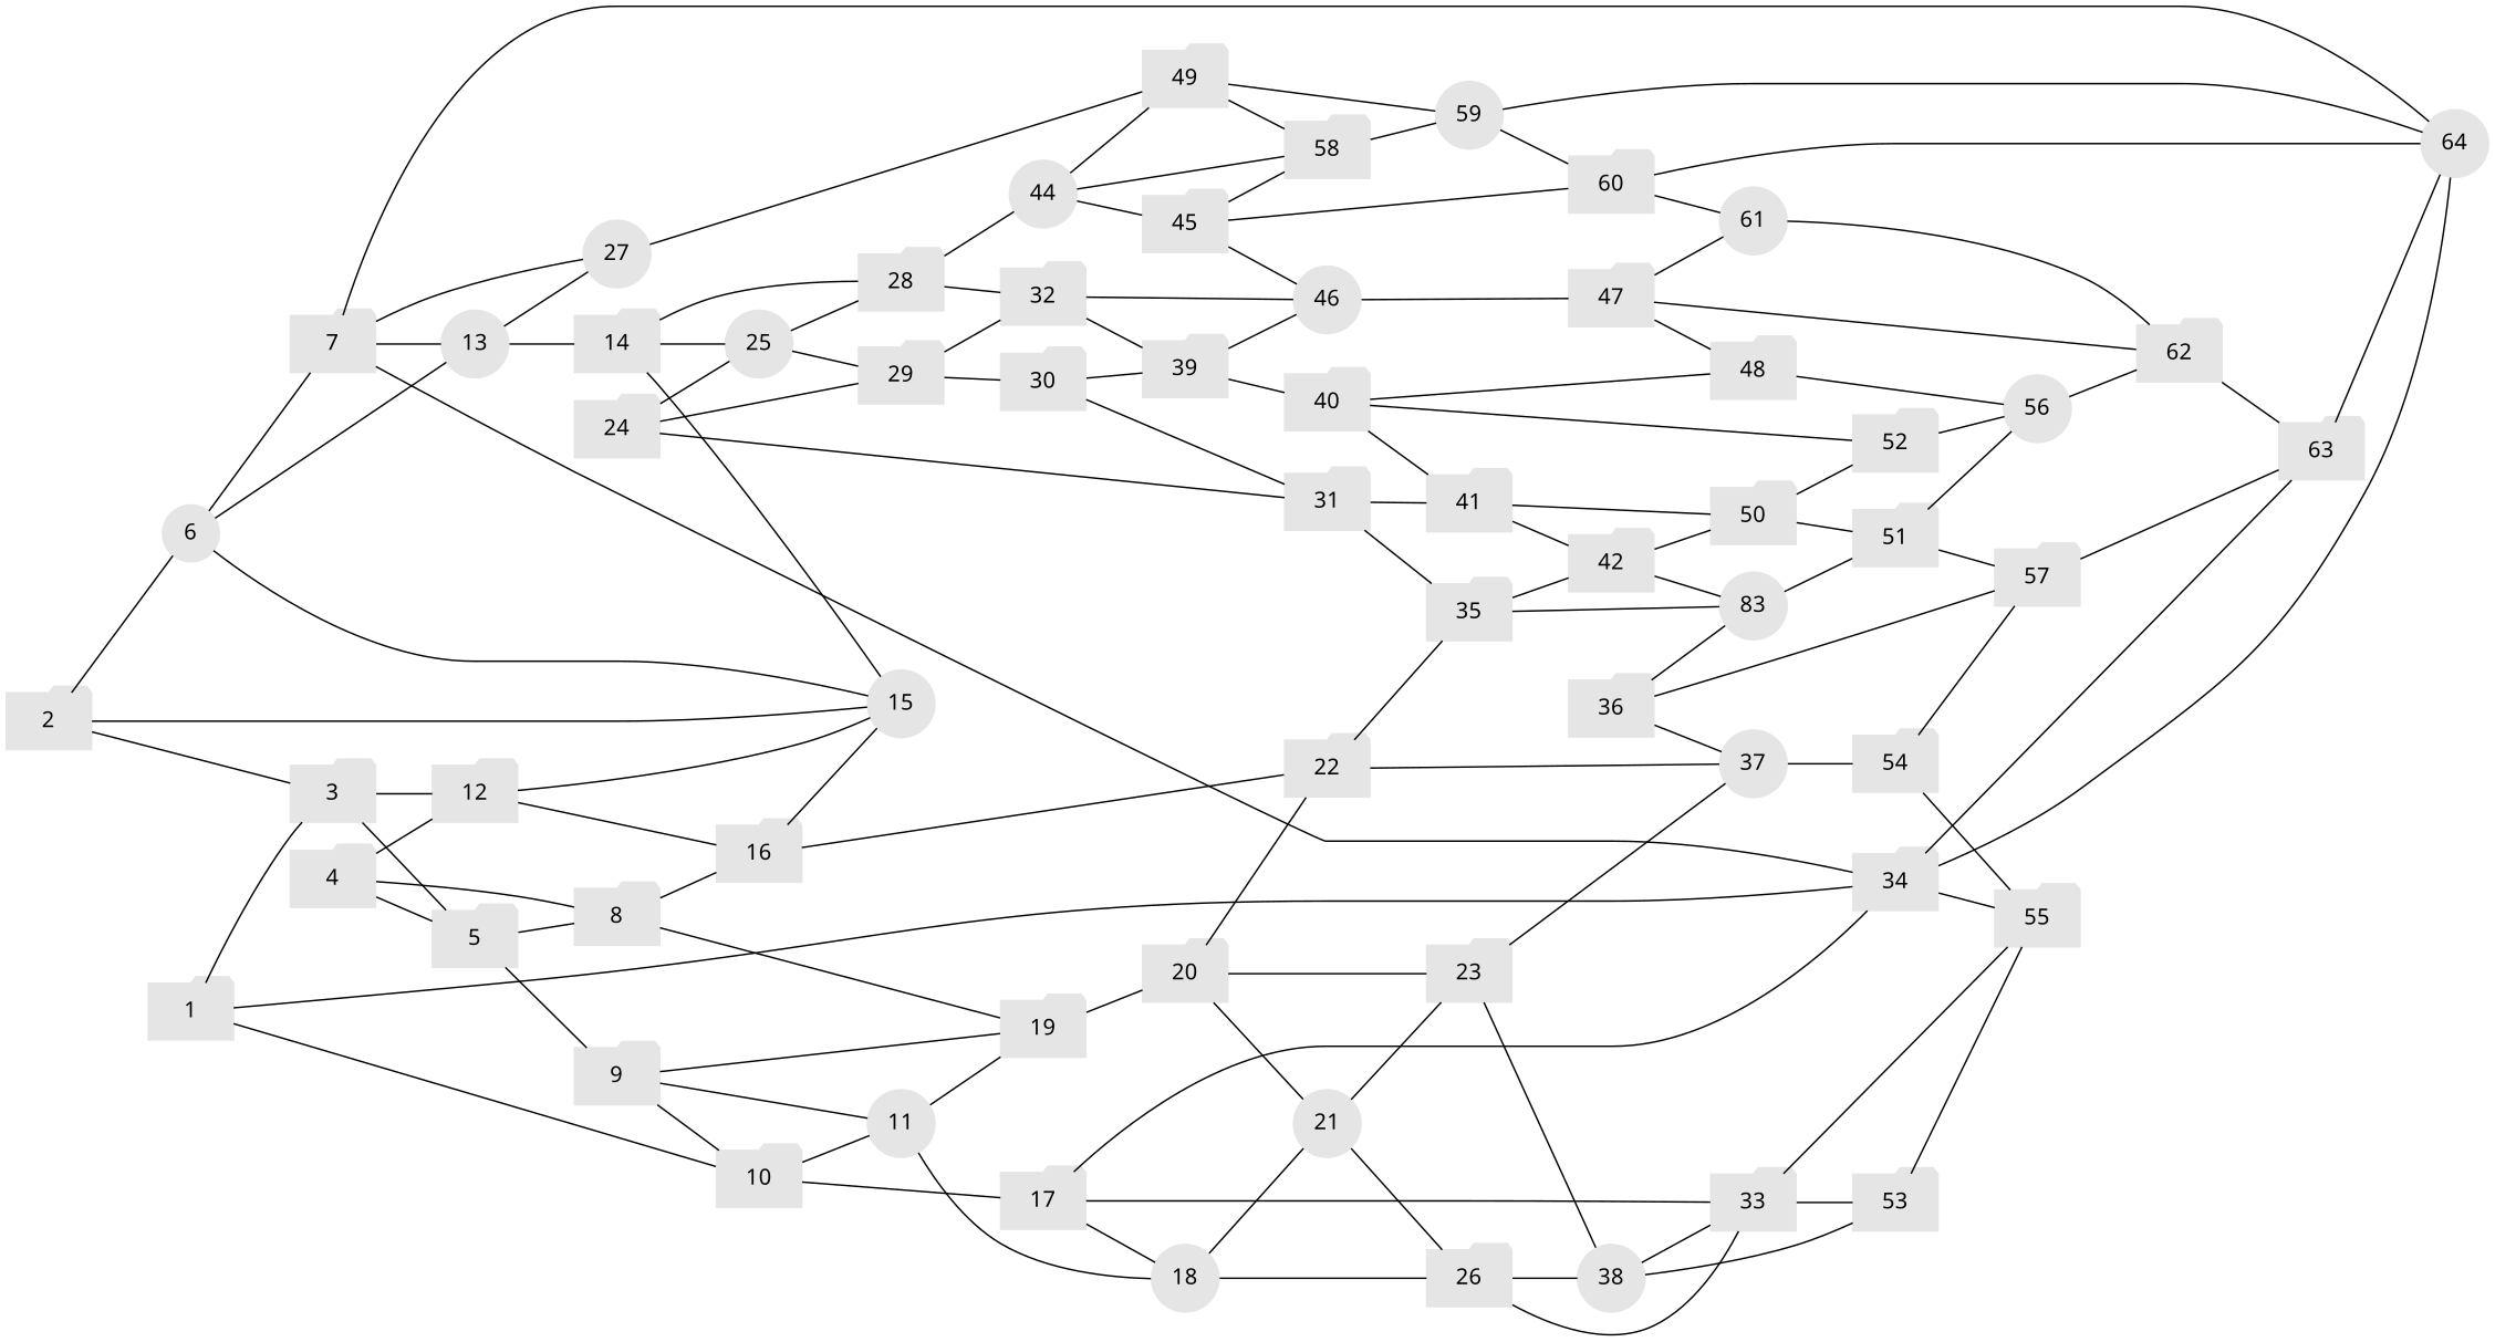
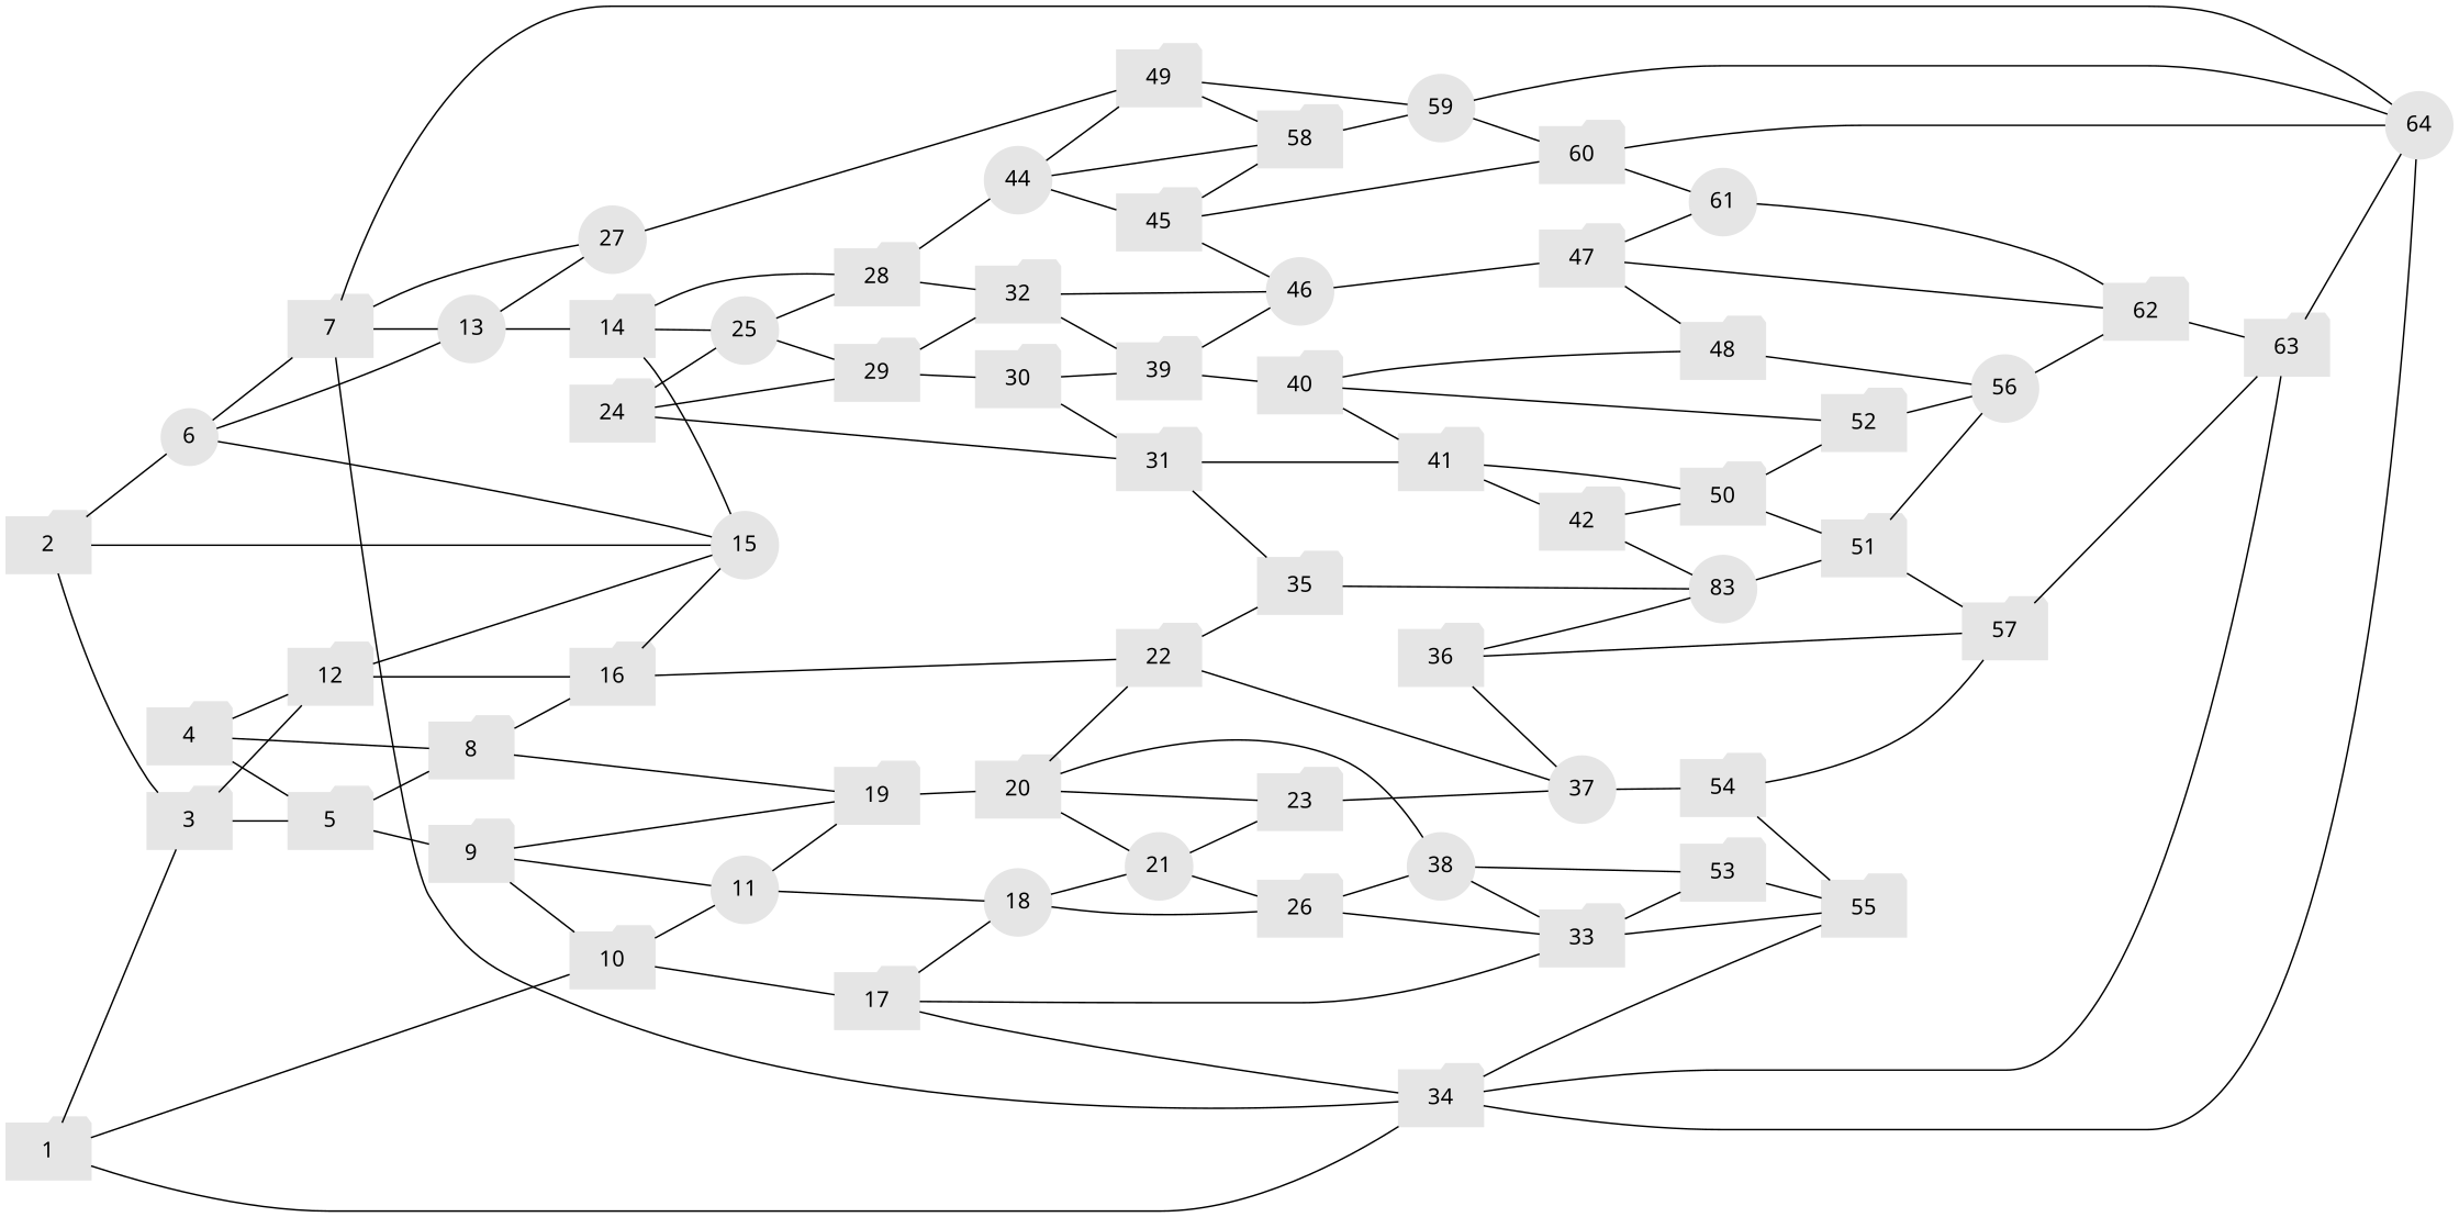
  graph {
    fontname="Noto Sans"
    rankdir=LR
    node [color=gray90 fontname="Noto Sans" shape=folder style=filled]
    edge [fontname="Noto Sans" weight=1.0]
    1
    3
    10
    34
    5
    12
    11 [shape=circle]
    17
    64 [shape=circle]
    55
    63
    2
    6 [shape=circle]
    15 [shape=circle]
    7
    13 [shape=circle]
    8
    9
    16
    4
    19
    27 [shape=circle]
    14
    49
    22
    20
    18 [shape=circle]
    33
    21 [shape=circle]
    26
    25 [shape=circle]
    28
    29
    32
    44 [shape=circle]
    35
    37 [shape=circle]
    24
    31
    53
    23
    38 [shape=circle]
    42
    n44 [label=83 shape=circle]
    54
    30
    41
    58
    59 [shape=circle]
    39
    46 [shape=circle]
    45
    40
    50
    47
    51
    36
    57
    48
    52
    56 [shape=circle]
    60
    61 [shape=circle]
    62
    1 -- 3
    1 -- 10
    1 -- 34
    3 -- 5
    3 -- 12
    10 -- 11
    10 -- 17
    34 -- 64
    34 -- 55
    34 -- 63
    5 -- 8
    5 -- 9
    12 -- 15
    12 -- 16
    11 -- 19
    11 -- 18
    17 -- 34
    17 -- 18
    17 -- 33
    63 -- 64
    2 -- 3
    2 -- 6
    2 -- 15
    6 -- 15
    6 -- 7
    6 -- 13
    7 -- 34
    7 -- 64
    7 -- 13
    7 -- 27
    13 -- 27
    13 -- 14
    8 -- 16
    8 -- 19
    9 -- 10
    9 -- 11
    9 -- 19
    16 -- 15
    16 -- 22
    4 -- 5
    4 -- 12
    4 -- 8
    19 -- 20
    27 -- 49
    14 -- 15
    14 -- 25
    14 -- 28
    49 -- 58
    49 -- 59
    22 -- 35
    22 -- 37
    20 -- 22
    20 -- 21
    20 -- 23
    18 -- 21
    18 -- 26
    33 -- 55
    33 -- 53
    21 -- 26
    21 -- 23
    26 -- 33
    26 -- 38
    25 -- 28
    25 -- 29
    28 -- 32
    28 -- 44
    29 -- 32
    29 -- 30
    32 -- 39
    32 -- 46
    44 -- 49
    44 -- 58
    44 -- 45
-   35 -- 42
    35 -- n44
    37 -- 54
    24 -- 25
    24 -- 29
    24 -- 31
    31 -- 35
    31 -- 41
    53 -- 55
    23 -- 37
-   23 -- 38
+   20 -- 38
    38 -- 33
    38 -- 53
    42 -- n44
    42 -- 50
    n44 -- 51
    54 -- 55
    54 -- 57
    30 -- 31
    30 -- 39
    41 -- 42
    41 -- 50
    58 -- 59
    59 -- 64
    59 -- 60
    39 -- 46
    39 -- 40
    46 -- 47
    45 -- 58
    45 -- 46
    45 -- 60
    40 -- 41
    40 -- 48
    40 -- 52
    50 -- 51
    50 -- 52
    47 -- 48
    47 -- 61
    47 -- 62
    51 -- 57
    51 -- 56
    36 -- 37
    36 -- n44
    36 -- 57
    57 -- 63
    48 -- 56
    52 -- 56
    56 -- 62
    60 -- 64
    60 -- 61
    61 -- 62
    62 -- 63
  }
